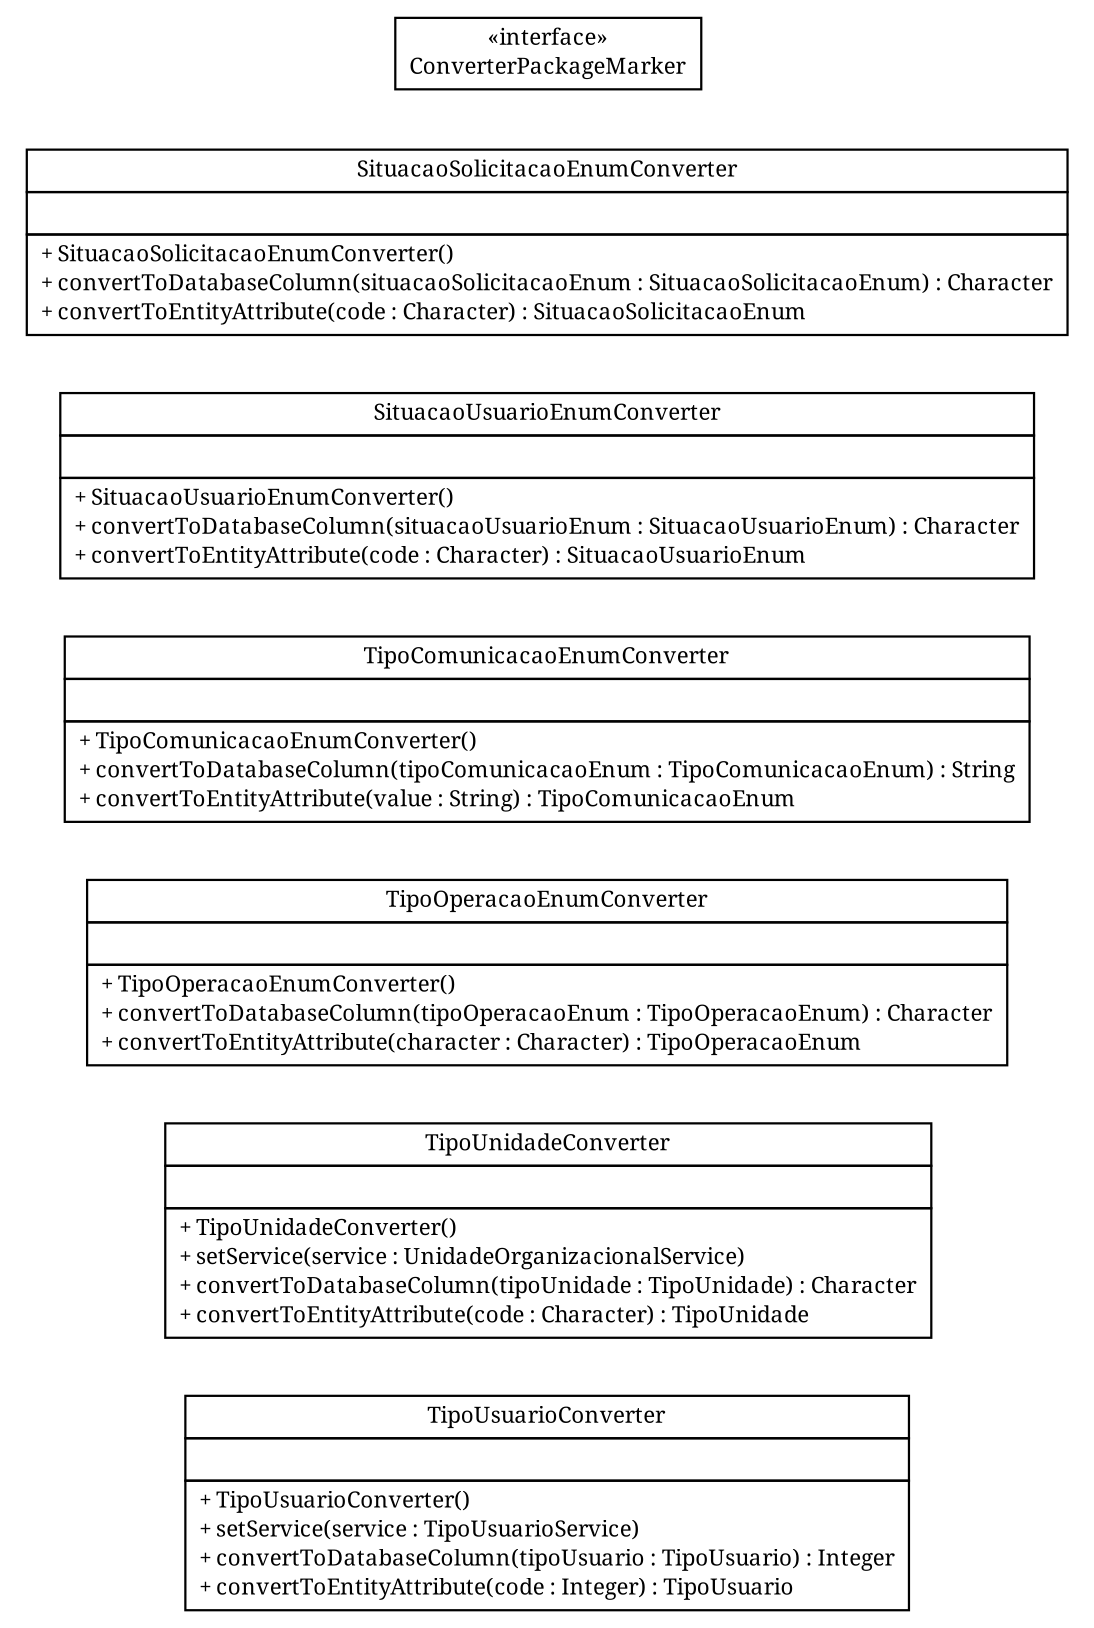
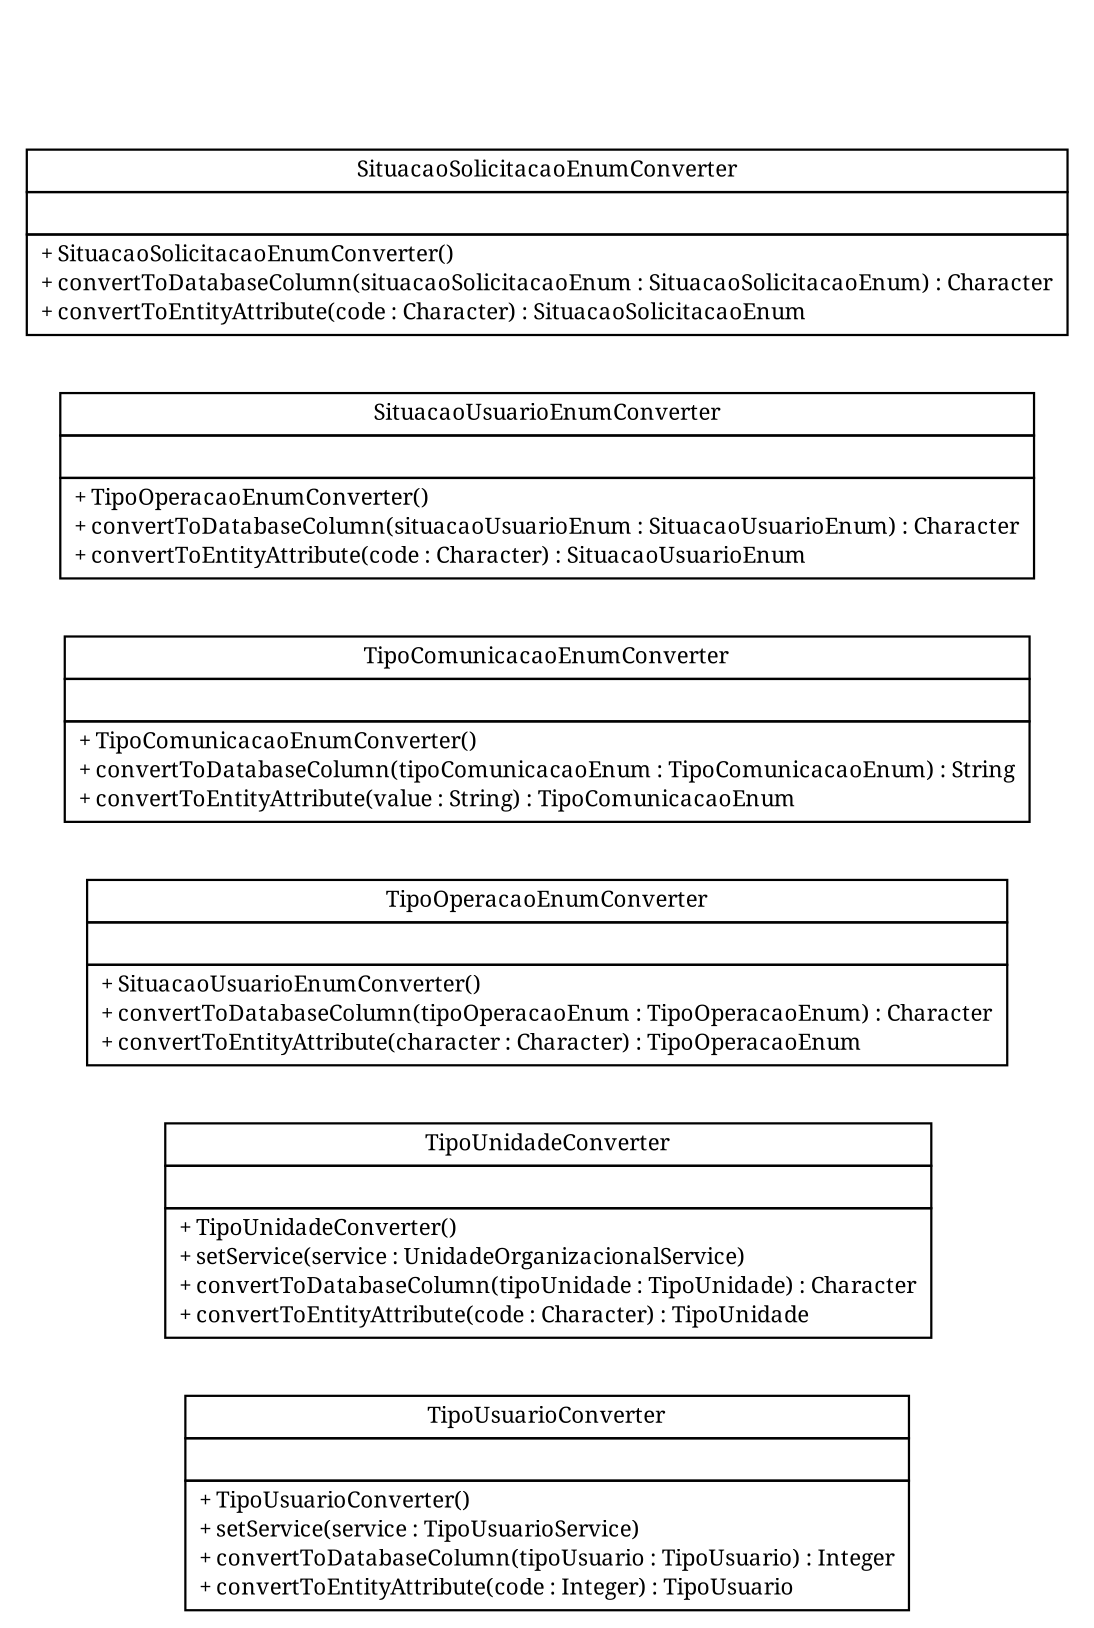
  digraph {
    nodesep=0.25
    ranksep=0.5
    rankdir=LR
    fontname="Noto Serif"
    node [fontcolor=black fontname="Noto Serif" fontsize=10.0 shape=plaintext]
    n1 [label=<<table title="br.gov.to.sefaz.seg.persistence.converter.TipoUsuarioConverter" border="0" cellborder="1" cellspacing="0" cellpadding="2" port="p" href="./TipoUsuarioConverter.html"> 		<tr><td><table border="0" cellspacing="0" cellpadding="1"> <tr><td align="center" balign="center"> TipoUsuarioConverter </td></tr> 		</table></td></tr> 		<tr><td><table border="0" cellspacing="0" cellpadding="1"> <tr><td align="left" balign="left">  </td></tr> 		</table></td></tr> 		<tr><td><table border="0" cellspacing="0" cellpadding="1"> <tr><td align="left" balign="left"> + TipoUsuarioConverter() </td></tr> <tr><td align="left" balign="left"> + setService(service : TipoUsuarioService) </td></tr> <tr><td align="left" balign="left"> + convertToDatabaseColumn(tipoUsuario : TipoUsuario) : Integer </td></tr> <tr><td align="left" balign="left"> + convertToEntityAttribute(code : Integer) : TipoUsuario </td></tr> 		</table></td></tr> 		</table>>]
    n2 [label=<<table title="br.gov.to.sefaz.seg.persistence.converter.TipoUnidadeConverter" border="0" cellborder="1" cellspacing="0" cellpadding="2" port="p" href="./TipoUnidadeConverter.html"> 		<tr><td><table border="0" cellspacing="0" cellpadding="1"> <tr><td align="center" balign="center"> TipoUnidadeConverter </td></tr> 		</table></td></tr> 		<tr><td><table border="0" cellspacing="0" cellpadding="1"> <tr><td align="left" balign="left">  </td></tr> 		</table></td></tr> 		<tr><td><table border="0" cellspacing="0" cellpadding="1"> <tr><td align="left" balign="left"> + TipoUnidadeConverter() </td></tr> <tr><td align="left" balign="left"> + setService(service : UnidadeOrganizacionalService) </td></tr> <tr><td align="left" balign="left"> + convertToDatabaseColumn(tipoUnidade : TipoUnidade) : Character </td></tr> <tr><td align="left" balign="left"> + convertToEntityAttribute(code : Character) : TipoUnidade </td></tr> 		</table></td></tr> 		</table>>]
-   n3 [label=<<table title="br.gov.to.sefaz.seg.persistence.converter.TipoOperacaoEnumConverter" border="0" cellborder="1" cellspacing="0" cellpadding="2" port="p" href="./TipoOperacaoEnumConverter.html"> 		<tr><td><table border="0" cellspacing="0" cellpadding="1"> <tr><td align="center" balign="center"> TipoOperacaoEnumConverter </td></tr> 		</table></td></tr> 		<tr><td><table border="0" cellspacing="0" cellpadding="1"> <tr><td align="left" balign="left">  </td></tr> 		</table></td></tr> 		<tr><td><table border="0" cellspacing="0" cellpadding="1"> <tr><td align="left" balign="left"> + TipoOperacaoEnumConverter() </td></tr> <tr><td align="left" balign="left"> + convertToDatabaseColumn(tipoOperacaoEnum : TipoOperacaoEnum) : Character </td></tr> <tr><td align="left" balign="left"> + convertToEntityAttribute(character : Character) : TipoOperacaoEnum </td></tr> 		</table></td></tr> 		</table>>]
+   n3 [label=<<table title="br.gov.to.sefaz.seg.persistence.converter.TipoOperacaoEnumConverter" border="0" cellborder="1" cellspacing="0" cellpadding="2" port="p" href="./TipoOperacaoEnumConverter.html"> 		<tr><td><table border="0" cellspacing="0" cellpadding="1"> <tr><td align="center" balign="center"> TipoOperacaoEnumConverter </td></tr> 		</table></td></tr> 		<tr><td><table border="0" cellspacing="0" cellpadding="1"> <tr><td align="left" balign="left">  </td></tr> 		</table></td></tr> 		<tr><td><table border="0" cellspacing="0" cellpadding="1"> <tr><td align="left" balign="left"> + SituacaoUsuarioEnumConverter() </td></tr> <tr><td align="left" balign="left"> + convertToDatabaseColumn(tipoOperacaoEnum : TipoOperacaoEnum) : Character </td></tr> <tr><td align="left" balign="left"> + convertToEntityAttribute(character : Character) : TipoOperacaoEnum </td></tr> 		</table></td></tr> 		</table>>]
    n4 [label=<<table title="br.gov.to.sefaz.seg.persistence.converter.TipoComunicacaoEnumConverter" border="0" cellborder="1" cellspacing="0" cellpadding="2" port="p" href="./TipoComunicacaoEnumConverter.html"> 		<tr><td><table border="0" cellspacing="0" cellpadding="1"> <tr><td align="center" balign="center"> TipoComunicacaoEnumConverter </td></tr> 		</table></td></tr> 		<tr><td><table border="0" cellspacing="0" cellpadding="1"> <tr><td align="left" balign="left">  </td></tr> 		</table></td></tr> 		<tr><td><table border="0" cellspacing="0" cellpadding="1"> <tr><td align="left" balign="left"> + TipoComunicacaoEnumConverter() </td></tr> <tr><td align="left" balign="left"> + convertToDatabaseColumn(tipoComunicacaoEnum : TipoComunicacaoEnum) : String </td></tr> <tr><td align="left" balign="left"> + convertToEntityAttribute(value : String) : TipoComunicacaoEnum </td></tr> 		</table></td></tr> 		</table>>]
-   n5 [label=<<table title="br.gov.to.sefaz.seg.persistence.converter.SituacaoUsuarioEnumConverter" border="0" cellborder="1" cellspacing="0" cellpadding="2" port="p" href="./SituacaoUsuarioEnumConverter.html"> 		<tr><td><table border="0" cellspacing="0" cellpadding="1"> <tr><td align="center" balign="center"> SituacaoUsuarioEnumConverter </td></tr> 		</table></td></tr> 		<tr><td><table border="0" cellspacing="0" cellpadding="1"> <tr><td align="left" balign="left">  </td></tr> 		</table></td></tr> 		<tr><td><table border="0" cellspacing="0" cellpadding="1"> <tr><td align="left" balign="left"> + SituacaoUsuarioEnumConverter() </td></tr> <tr><td align="left" balign="left"> + convertToDatabaseColumn(situacaoUsuarioEnum : SituacaoUsuarioEnum) : Character </td></tr> <tr><td align="left" balign="left"> + convertToEntityAttribute(code : Character) : SituacaoUsuarioEnum </td></tr> 		</table></td></tr> 		</table>>]
+   n5 [label=<<table title="br.gov.to.sefaz.seg.persistence.converter.SituacaoUsuarioEnumConverter" border="0" cellborder="1" cellspacing="0" cellpadding="2" port="p" href="./SituacaoUsuarioEnumConverter.html"> 		<tr><td><table border="0" cellspacing="0" cellpadding="1"> <tr><td align="center" balign="center"> SituacaoUsuarioEnumConverter </td></tr> 		</table></td></tr> 		<tr><td><table border="0" cellspacing="0" cellpadding="1"> <tr><td align="left" balign="left">  </td></tr> 		</table></td></tr> 		<tr><td><table border="0" cellspacing="0" cellpadding="1"> <tr><td align="left" balign="left"> + TipoOperacaoEnumConverter() </td></tr> <tr><td align="left" balign="left"> + convertToDatabaseColumn(situacaoUsuarioEnum : SituacaoUsuarioEnum) : Character </td></tr> <tr><td align="left" balign="left"> + convertToEntityAttribute(code : Character) : SituacaoUsuarioEnum </td></tr> 		</table></td></tr> 		</table>>]
    n6 [label=<<table title="br.gov.to.sefaz.seg.persistence.converter.SituacaoSolicitacaoEnumConverter" border="0" cellborder="1" cellspacing="0" cellpadding="2" port="p" href="./SituacaoSolicitacaoEnumConverter.html"> 		<tr><td><table border="0" cellspacing="0" cellpadding="1"> <tr><td align="center" balign="center"> SituacaoSolicitacaoEnumConverter </td></tr> 		</table></td></tr> 		<tr><td><table border="0" cellspacing="0" cellpadding="1"> <tr><td align="left" balign="left">  </td></tr> 		</table></td></tr> 		<tr><td><table border="0" cellspacing="0" cellpadding="1"> <tr><td align="left" balign="left"> + SituacaoSolicitacaoEnumConverter() </td></tr> <tr><td align="left" balign="left"> + convertToDatabaseColumn(situacaoSolicitacaoEnum : SituacaoSolicitacaoEnum) : Character </td></tr> <tr><td align="left" balign="left"> + convertToEntityAttribute(code : Character) : SituacaoSolicitacaoEnum </td></tr> 		</table></td></tr> 		</table>>]
-   n7 [label=<<table title="br.gov.to.sefaz.seg.persistence.converter.ConverterPackageMarker" border="0" cellborder="1" cellspacing="0" cellpadding="2" port="p" href="./ConverterPackageMarker.html"> 		<tr><td><table border="0" cellspacing="0" cellpadding="1"> <tr><td align="center" balign="center"> &#171;interface&#187; </td></tr> <tr><td align="center" balign="center"> ConverterPackageMarker </td></tr> 		</table></td></tr> 		</table>>]
  }
